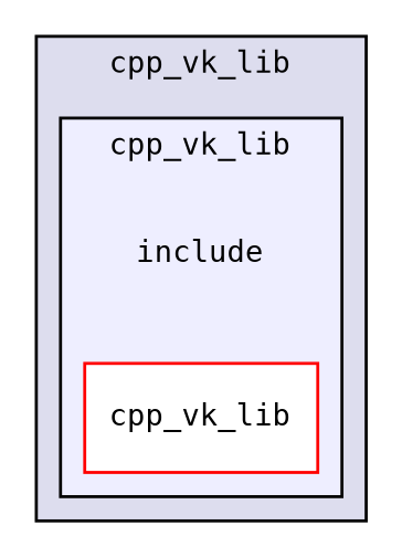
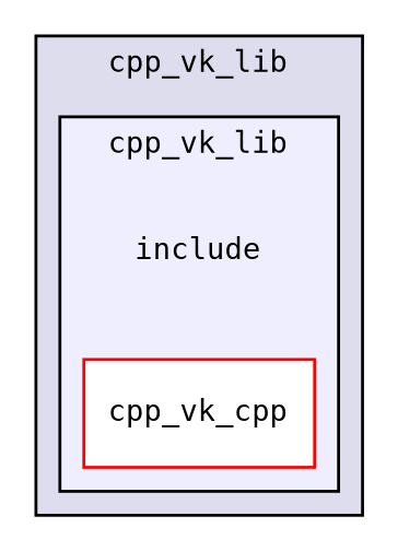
  digraph {
    compound=true
    rankdir=LR
    fontname="DejaVu Sans Mono"
    node [fontname="DejaVu Sans Mono" fontsize=10]
    n1 [label=include shape=plaintext]
-   n2 [color=red fillcolor=white label=cpp_vk_lib shape=box style=filled]
+   n2 [color=red fillcolor=white label=cpp_vk_cpp shape=box style=filled]
    subgraph cluster_1 {
      bgcolor="#ddddee"
      fontsize=10
      label=cpp_vk_lib
      pencolor=black
      subgraph cluster_2 {
        bgcolor="#eeeeff"
        fontsize=10
        pencolor=black
        n1
        n2
      }
    }
  }
